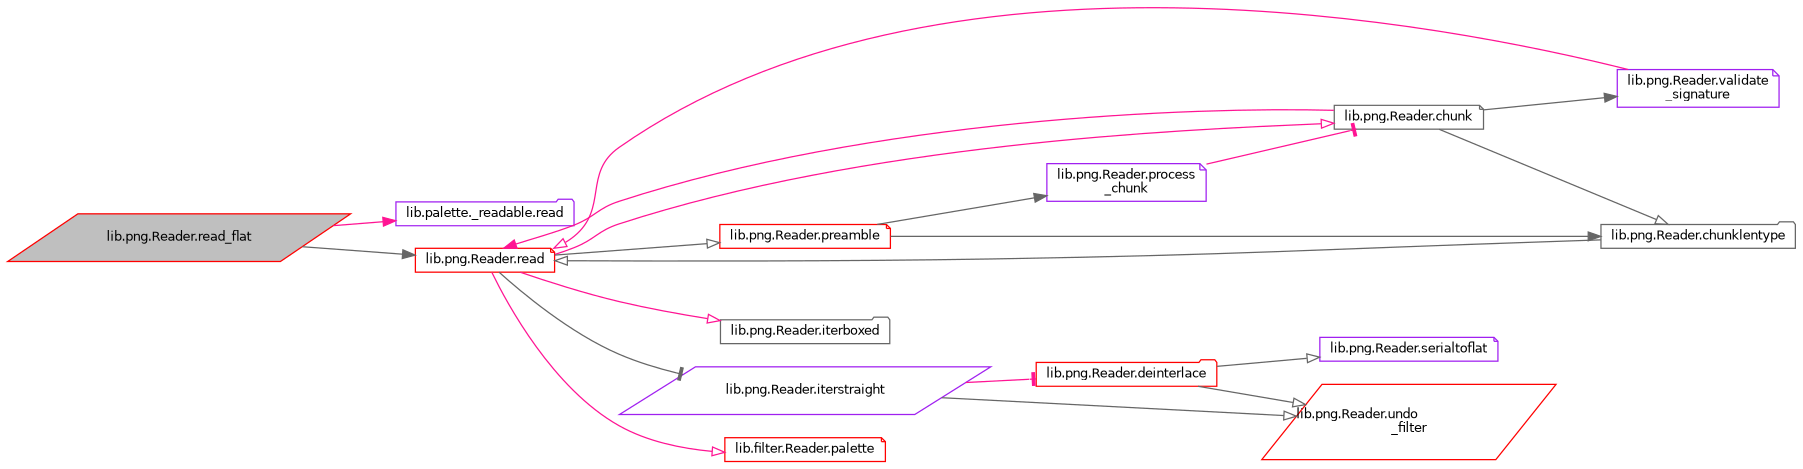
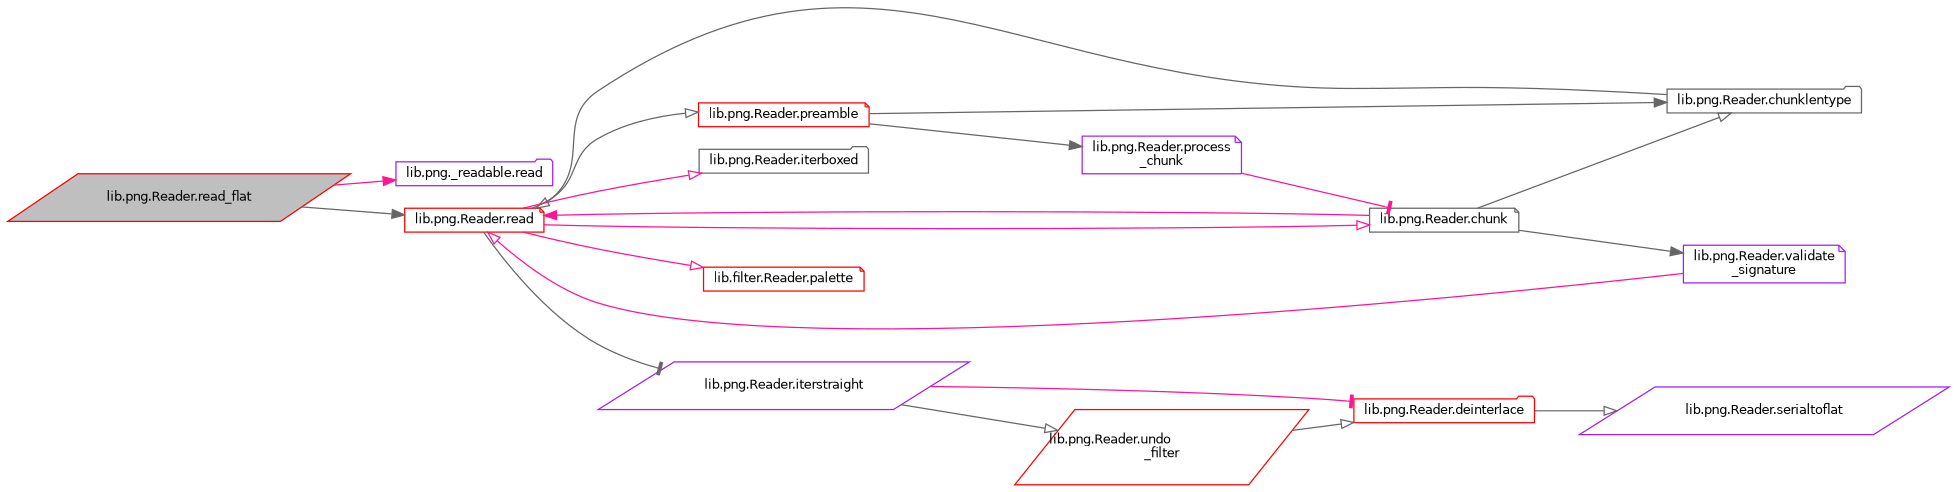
  digraph {
    rankdir=LR
    node [color=red fillcolor=white fontname=Helvetica fontsize=10 shape=note style=filled]
    edge [arrowhead=onormal color=gray40 fontname=Helvetica fontsize=10 labelfontname=Helvetica labelfontsize=10 style=solid]
    n1 [fillcolor=grey75 fontcolor=black height=0.2 label="lib.png.Reader.read_flat" shape=parallelogram width=0.4]
-   n2 [color=purple height=0.2 label="lib.palette._readable.read" shape=folder width=0.4]
+   n2 [color=purple height=0.2 label="lib.png._readable.read" shape=folder width=0.4]
    n3 [height=0.2 label="lib.png.Reader.read" width=0.4]
    n4 [color=gray40 height=0.2 label="lib.png.Reader.chunk" width=0.4]
    n5 [height=0.2 label="lib.png.Reader.preamble" width=0.4]
    n6 [color=gray40 height=0.2 label="lib.png.Reader.iterboxed" shape=folder width=0.4]
    n7 [color=purple height=0.2 label="lib.png.Reader.iterstraight" shape=parallelogram width=0.4]
    n8 [height=0.2 label="lib.filter.Reader.palette" width=0.4]
    n9 [color=purple height=0.2 label="lib.png.Reader.validate\l_signature" width=0.4]
    n10 [color=gray40 height=0.2 label="lib.png.Reader.chunklentype" shape=folder width=0.4]
    n11 [color=purple height=0.2 label="lib.png.Reader.process\l_chunk" width=0.4]
    n12 [height=0.2 label="lib.png.Reader.deinterlace" shape=folder width=0.4]
    n13 [height=0.2 label="lib.png.Reader.undo\l_filter" shape=parallelogram width=0.4]
-   n14 [color=purple height=0.2 label="lib.png.Reader.serialtoflat" width=0.4]
+   n14 [color=purple height=0.2 label="lib.png.Reader.serialtoflat" shape=parallelogram width=0.4]
    n1 -> n2 [arrowhead=normal color=deeppink]
    n1 -> n3 [arrowhead=normal]
    n3 -> n4 [color=deeppink]
    n3 -> n5
    n3 -> n6 [color=deeppink]
    n3 -> n7 [arrowhead=tee]
    n3 -> n8 [color=deeppink]
    n4 -> n3 [arrowhead=normal color=deeppink]
    n4 -> n9 [arrowhead=normal]
    n4 -> n10
    n5 -> n10 [arrowhead=normal]
    n5 -> n11 [arrowhead=normal]
    n7 -> n12 [arrowhead=tee color=deeppink]
    n7 -> n13
    n9 -> n3 [color=deeppink]
    n10 -> n3
    n11 -> n4 [arrowhead=tee color=deeppink]
-   n12 -> n13
+   n13 -> n12
    n12 -> n14
  }
